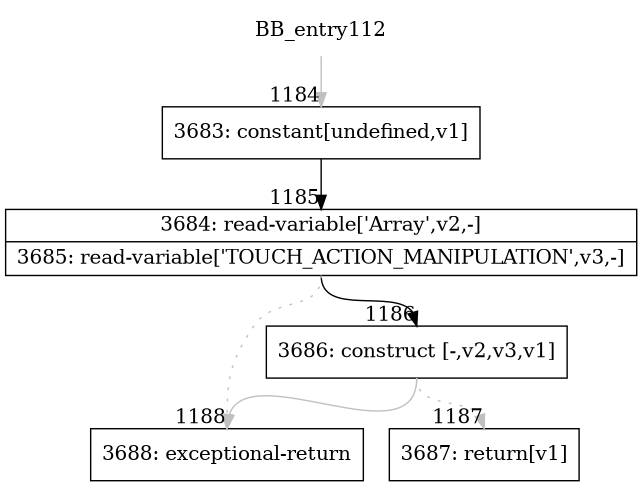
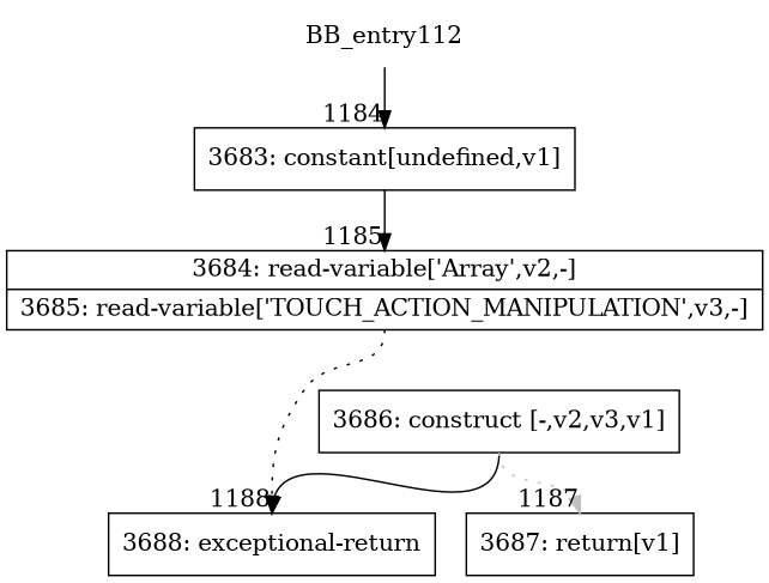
  digraph {
    rankdir=TD
    node [shape=record]
    edge [headport=n style=solid tailport=s]
    n1 [label=BB_entry112 shape=none]
    n2 [label="{3683: constant[undefined,v1]}"]
    n3 [label="{3684: read-variable['Array',v2,-]|3685: read-variable['TOUCH_ACTION_MANIPULATION',v3,-]}"]
    n4 [label="{3686: construct [-,v2,v3,v1]}"]
    n5 [label="{3688: exceptional-return}"]
    n6 [label="{3687: return[v1]}"]
-   n1 -> n2 [headlabel="    1184" color=gray]
+   n1 -> n2 [headlabel="    1184"]
    n2 -> n3 [headlabel="      1185"]
-   n3 -> n4 [headlabel="      1186"]
-   n3 -> n5 [color=gray headlabel="      1188" style=dotted]
-   n4 -> n5 [color=gray]
+   n3 -> n5 [color=black headlabel="      1188" style=dotted]
+   n4 -> n5 [color=black]
    n4 -> n6 [color=gray headlabel="      1187" style=dotted]
  }
